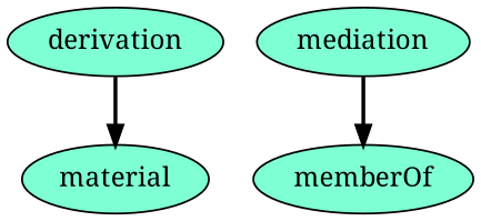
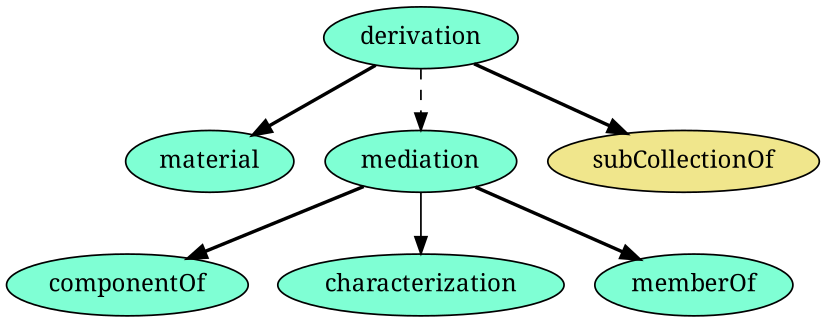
  strict digraph {
    fontname="Noto Serif"
    node [fillcolor=aquamarine fontname="Noto Serif" style=filled]
    edge [fontname="Noto Serif" style=bold]
    derivation
    material
    mediation
+   subCollectionOf [fillcolor=khaki]
+   componentOf
+   characterization
    memberOf
    derivation -> material
+   derivation -> mediation [style=dashed]
+   derivation -> subCollectionOf
+   mediation -> componentOf
+   mediation -> characterization [style=solid]
    mediation -> memberOf
  }
